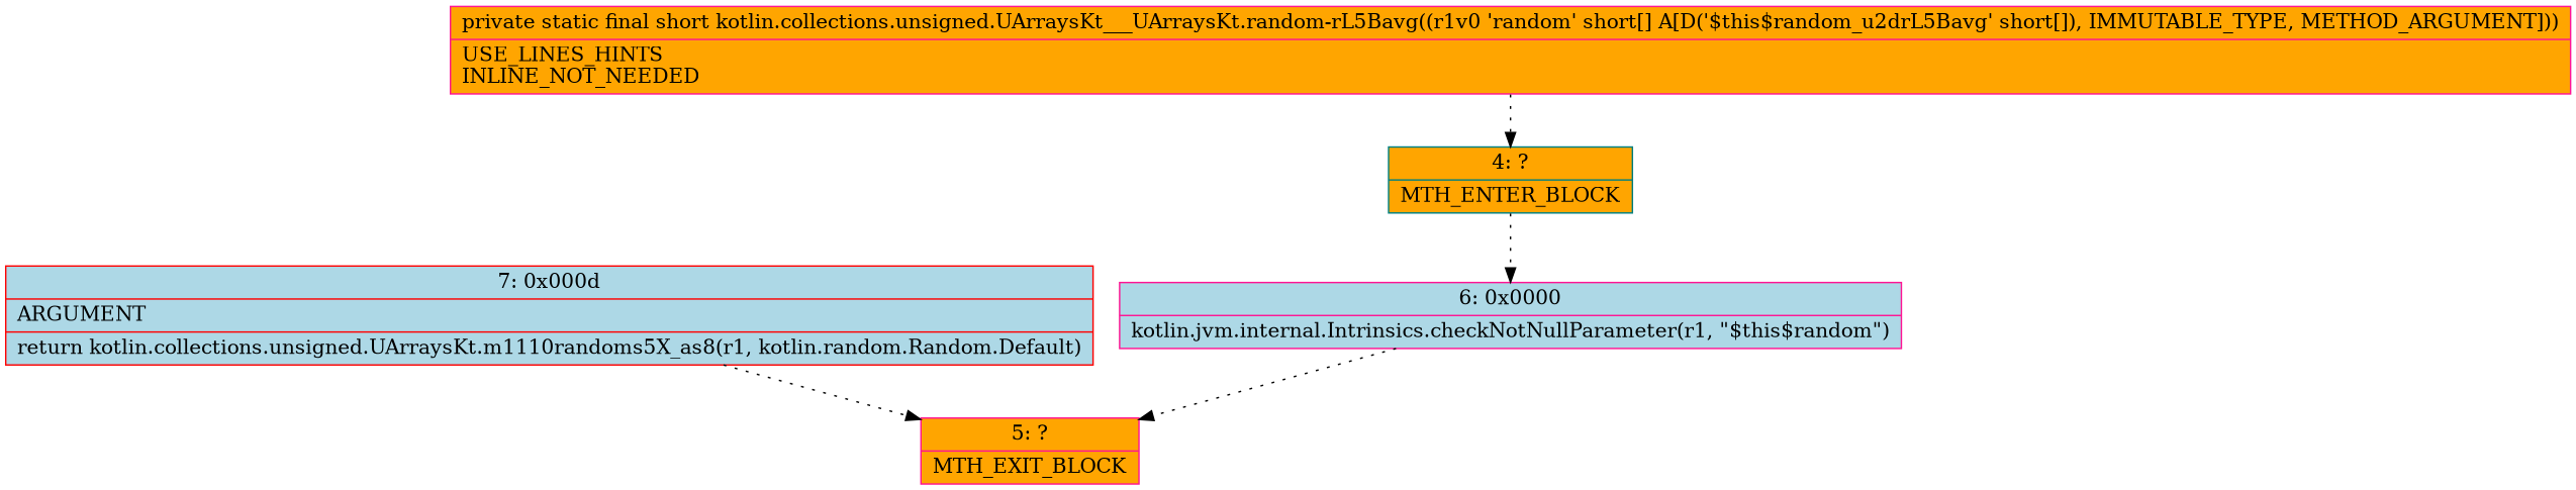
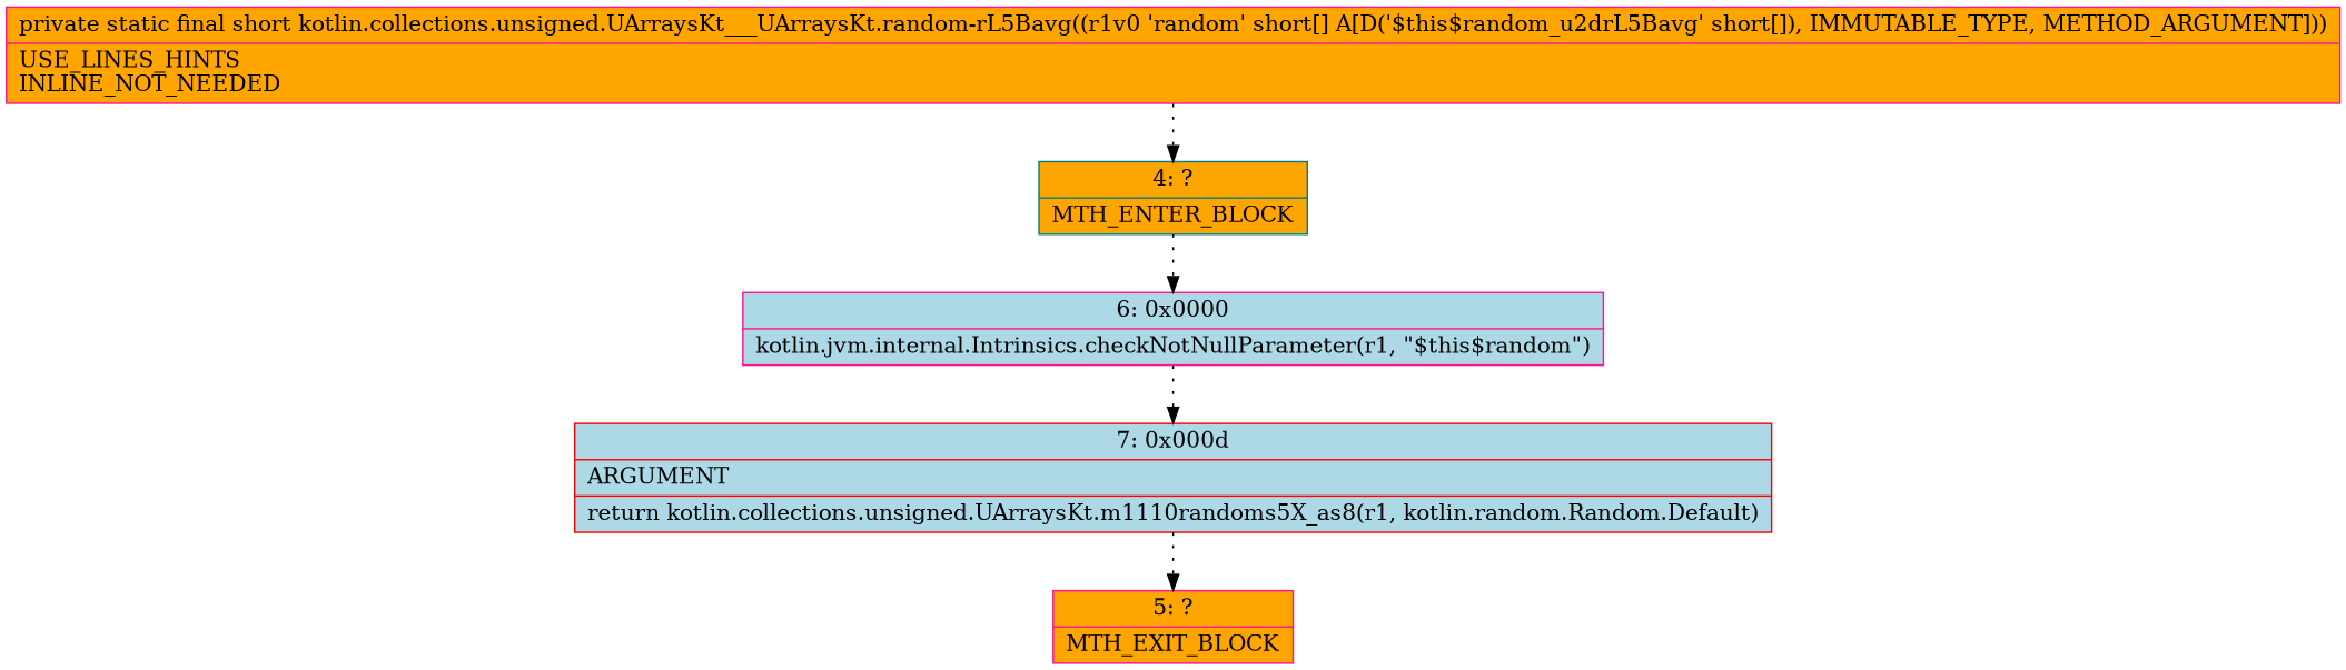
  digraph {
    node [color=deeppink fillcolor=orange shape=record style=filled]
    edge [style=dotted]
    n1 [color=teal label="{4\:\ ?|MTH_ENTER_BLOCK\l}"]
    n2 [fillcolor=lightblue label="{6\:\ 0x0000|kotlin.jvm.internal.Intrinsics.checkNotNullParameter(r1, \"$this$random\")\l}"]
    n3 [color=red fillcolor=lightblue label="{7\:\ 0x000d|ARGUMENT\l|return kotlin.collections.unsigned.UArraysKt.m1110randoms5X_as8(r1, kotlin.random.Random.Default)\l}"]
    n4 [label="{5\:\ ?|MTH_EXIT_BLOCK\l}"]
    n5 [label="{private static final short kotlin.collections.unsigned.UArraysKt___UArraysKt.random\-rL5Bavg((r1v0 'random' short[] A[D('$this$random_u2drL5Bavg' short[]), IMMUTABLE_TYPE, METHOD_ARGUMENT]))  | USE_LINES_HINTS\lINLINE_NOT_NEEDED\l}"]
    n1 -> n2
-   n2 -> n4
+   n2 -> n3
    n3 -> n4
    n5 -> n1
  }
